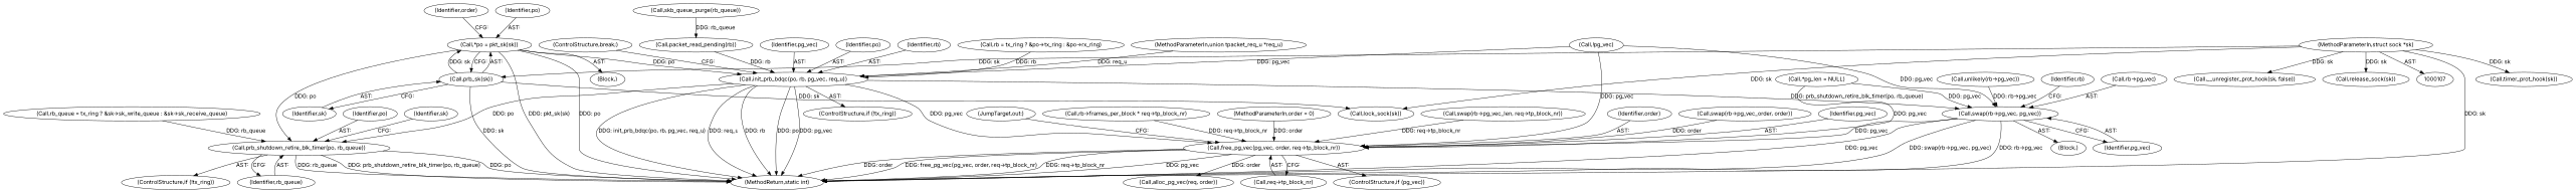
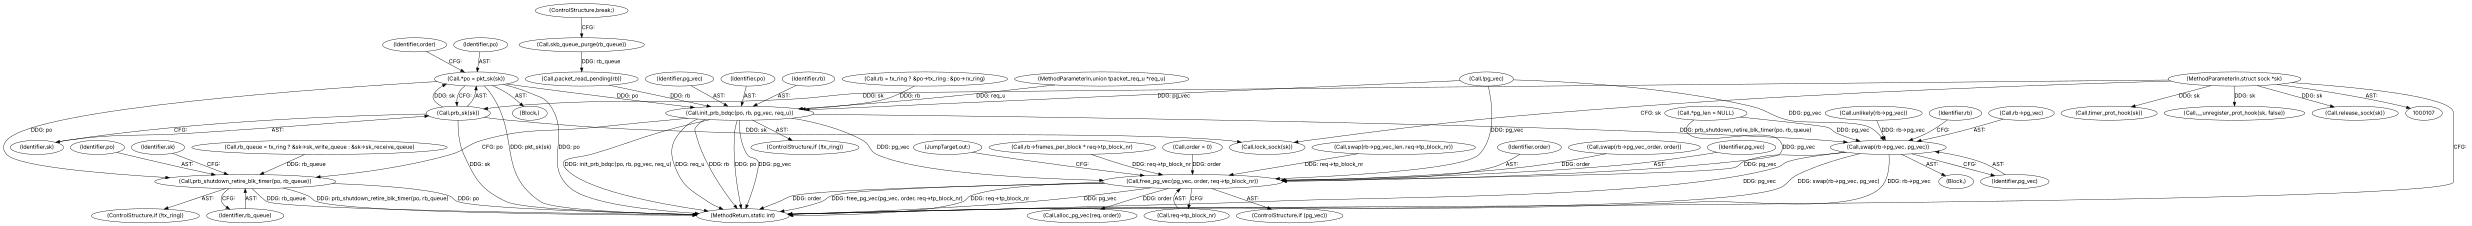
  digraph {
    fontname=Inter
    node [fontname=Inter]
    edge [fontname=Inter]
    n1 [label="(Call,*po = pkt_sk(sk))"]
    n2 [label="(Call,prb_sk(sk))"]
    n3 [label="(Call,init_prb_bdqc(po, rb, pg_vec, req_u))"]
    n4 [label="(Call,prb_shutdown_retire_blk_timer(po, rb_queue))"]
    n5 [label="(Block,)"]
    n6 [label="(MethodReturn,static int)"]
    n7 [label="(Call,lock_sock(sk))"]
    n8 [label="(Identifier,sk)"]
    n9 [label="(Call,swap(rb->pg_vec, pg_vec))"]
    n10 [label="(Call,free_pg_vec(pg_vec, order, req->tp_block_nr))"]
    n11 [label="(ControlStructure,if (!tx_ring))"]
    n12 [label="(Identifier,rb_queue)"]
    n13 [label="(ControlStructure,if (!tx_ring))"]
    n14 [label="(MethodParameterIn,struct sock *sk)"]
    n15 [label="(Call,timer_prot_hook(sk))"]
    n16 [label="(Call,__unregister_prot_hook(sk, false))"]
    n17 [label="(Call,release_sock(sk))"]
    1000107
    n19 [label="(Block,)"]
    n20 [label="(Identifier,pg_vec)"]
    n21 [label="(ControlStructure,if (pg_vec))"]
    n22 [label="(Call,req->tp_block_nr)"]
    n23 [label="(Call,alloc_pg_vec(req, order))"]
    n24 [label="(Identifier,po)"]
    n25 [label="(Call,packet_read_pending(rb))"]
    n26 [label="(Identifier,pg_vec)"]
    n27 [label="(JumpTarget,out:)"]
    n28 [label="(Call,rb->frames_per_block * req->tp_block_nr)"]
    n29 [label="(Identifier,po)"]
    n30 [label="(Identifier,rb)"]
    n31 [label="(Call,rb = tx_ring ? &po->tx_ring : &po->rx_ring)"]
    n32 [label="(MethodParameterIn,union tpacket_req_u *req_u)"]
    n33 [label="(Call,unlikely(rb->pg_vec))"]
    n34 [label="(Call,!pg_vec)"]
    n35 [label="(Identifier,po)"]
    n36 [label="(Identifier,sk)"]
    n37 [label="(Call,rb_queue = tx_ring ? &sk->sk_write_queue : &sk->sk_receive_queue)"]
    n38 [label="(Identifier,rb)"]
    n39 [label="(ControlStructure,break;)"]
-   n40 [label="(MethodParameterIn,order = 0)"]
+   n40 [label="(Call,order = 0)"]
    n41 [label="(Call,swap(rb->pg_vec_len, req->tp_block_nr))"]
    n42 [label="(Identifier,order)"]
    n43 [label="(Identifier,order)"]
    n44 [label="(Call,rb->pg_vec)"]
    n45 [label="(Call,*pg_len = NULL)"]
    n46 [label="(Call,swap(rb->pg_vec_order, order))"]
    n47 [label="(Identifier,pg_vec)"]
    n48 [label="(Call,skb_queue_purge(rb_queue))"]
    n1 -> n2 [label="CFG: "]
    n1 -> n3 [label="DDG: po"]
    n1 -> n4 [label="DDG: po"]
    n1 -> n5 [label="AST: "]
    n1 -> n6 [label="DDG: pkt_sk(sk)"]
    n1 -> n6 [label="DDG: po"]
    n2 -> n1 [label="AST: "]
    n2 -> n1 [label="DDG: sk"]
    n2 -> n6 [label="DDG: sk"]
    n2 -> n7 [label="DDG: sk"]
    n2 -> n8 [label="CFG: "]
-   n3 -> n4 [label="DDG: po"]
+   n3 -> n4 [label="CFG: po"]
    n3 -> n6 [label="DDG: req_u"]
    n3 -> n6 [label="DDG: rb"]
    n3 -> n6 [label="DDG: po"]
    n3 -> n6 [label="DDG: pg_vec"]
    n3 -> n6 [label="DDG: init_prb_bdqc(po, rb, pg_vec, req_u)"]
    n3 -> n9 [label="DDG: prb_shutdown_retire_blk_timer(po, rb_queue)"]
    n3 -> n10 [label="DDG: pg_vec"]
    n3 -> n11 [label="AST: "]
    n4 -> n6 [label="DDG: prb_shutdown_retire_blk_timer(po, rb_queue)"]
    n4 -> n6 [label="DDG: po"]
    n4 -> n6 [label="DDG: rb_queue"]
    n4 -> n12 [label="CFG: "]
    n4 -> n13 [label="AST: "]
    n8 -> n2 [label="AST: "]
    n9 -> n6 [label="DDG: pg_vec"]
    n9 -> n6 [label="DDG: swap(rb->pg_vec, pg_vec)"]
    n9 -> n6 [label="DDG: rb->pg_vec"]
    n9 -> n10 [label="DDG: pg_vec"]
    n9 -> n19 [label="AST: "]
    n9 -> n20 [label="CFG: "]
    n10 -> n6 [label="DDG: pg_vec"]
    n10 -> n6 [label="DDG: order"]
    n10 -> n6 [label="DDG: free_pg_vec(pg_vec, order, req->tp_block_nr)"]
    n10 -> n6 [label="DDG: req->tp_block_nr"]
    n10 -> n21 [label="AST: "]
    n10 -> n22 [label="CFG: "]
    n10 -> n23 [label="DDG: order"]
    n12 -> n4 [label="AST: "]
    n14 -> n2 [label="DDG: sk"]
-   n14 -> n6 [label="DDG: sk"]
-   n14 -> n7 [label="DDG: sk"]
+   n14 -> n6 [label="CFG: "]
+   n14 -> n7 [label="CFG: sk"]
    n14 -> n15 [label="DDG: sk"]
    n14 -> n16 [label="DDG: sk"]
    n14 -> n17 [label="DDG: sk"]
    n14 -> 1000107 [label="AST: "]
    n20 -> n9 [label="AST: "]
    n22 -> n10 [label="AST: "]
    n24 -> n4 [label="AST: "]
    n25 -> n3 [label="DDG: rb"]
    n26 -> n3 [label="AST: "]
    n27 -> n10 [label="CFG: "]
    n28 -> n10 [label="DDG: req->tp_block_nr"]
    n29 -> n3 [label="AST: "]
    n30 -> n3 [label="AST: "]
    n31 -> n3 [label="DDG: rb"]
    n32 -> n3 [label="DDG: req_u"]
    n33 -> n9 [label="DDG: rb->pg_vec"]
    n34 -> n3 [label="DDG: pg_vec"]
    n34 -> n9 [label="DDG: pg_vec"]
    n34 -> n10 [label="DDG: pg_vec"]
    n35 -> n1 [label="AST: "]
    n36 -> n4 [label="CFG: "]
    n37 -> n4 [label="DDG: rb_queue"]
    n38 -> n9 [label="CFG: "]
-   n39 -> n3 [label="CFG: "]
+   n39 -> n48 [label="CFG: "]
    n40 -> n10 [label="DDG: order"]
    n41 -> n10 [label="DDG: req->tp_block_nr"]
    n42 -> n1 [label="CFG: "]
    n43 -> n10 [label="AST: "]
    n44 -> n9 [label="AST: "]
    n45 -> n9 [label="DDG: pg_vec"]
    n45 -> n10 [label="DDG: pg_vec"]
    n46 -> n10 [label="DDG: order"]
    n47 -> n10 [label="AST: "]
    n48 -> n25 [label="DDG: rb_queue"]
  }
